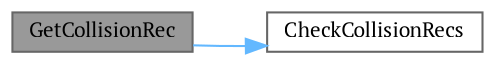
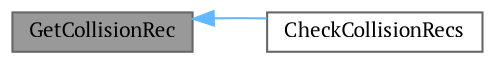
  digraph {
    rankdir=LR
    fontname="PT Serif"
    node [fontname="PT Serif" fontsize=10 shape=box style=filled]
    n1 [color=gray40 fillcolor=grey60 fontcolor=black height=0.2 label=GetCollisionRec width=0.4]
    n2 [color=grey40 fillcolor=white height=0.2 label=CheckCollisionRecs width=0.4]
-   n1 -> n2 [color=steelblue1 fontname="PT Serif" fontsize=10 labelfontname=Helvetica labelfontsize=10 style=solid]
+   n2 -> n1 [color=steelblue1 fontname="PT Serif" fontsize=10 labelfontname=Helvetica labelfontsize=10 style=solid]
  }
